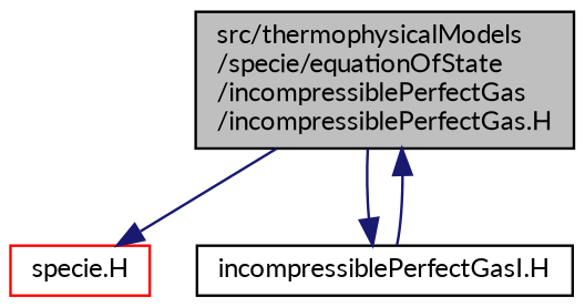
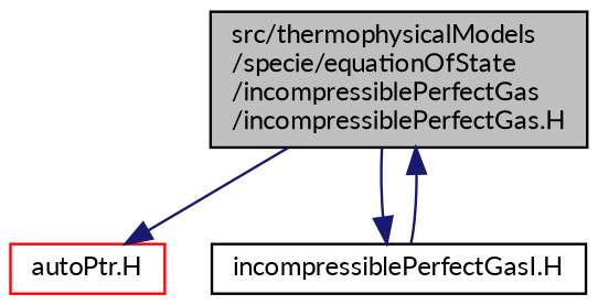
  digraph {
    fontname=Lato
    node [color=black fontname=Lato fontsize=10 shape=record]
    edge [color=midnightblue fontname=Lato fontsize=10 labelfontname=Helvetica labelfontsize=10 style=solid]
    n1 [fillcolor=grey75 fontcolor=black height=0.2 label="src/thermophysicalModels\l/specie/equationOfState\l/incompressiblePerfectGas\l/incompressiblePerfectGas.H" style=filled width=0.4]
-   n2 [color=red height=0.2 label="specie.H" width=0.4]
+   n2 [color=red height=0.2 label="autoPtr.H" width=0.4]
    n3 [height=0.2 label="incompressiblePerfectGasI.H" width=0.4]
    n1 -> n2
    n1 -> n3
    n3 -> n1
  }
